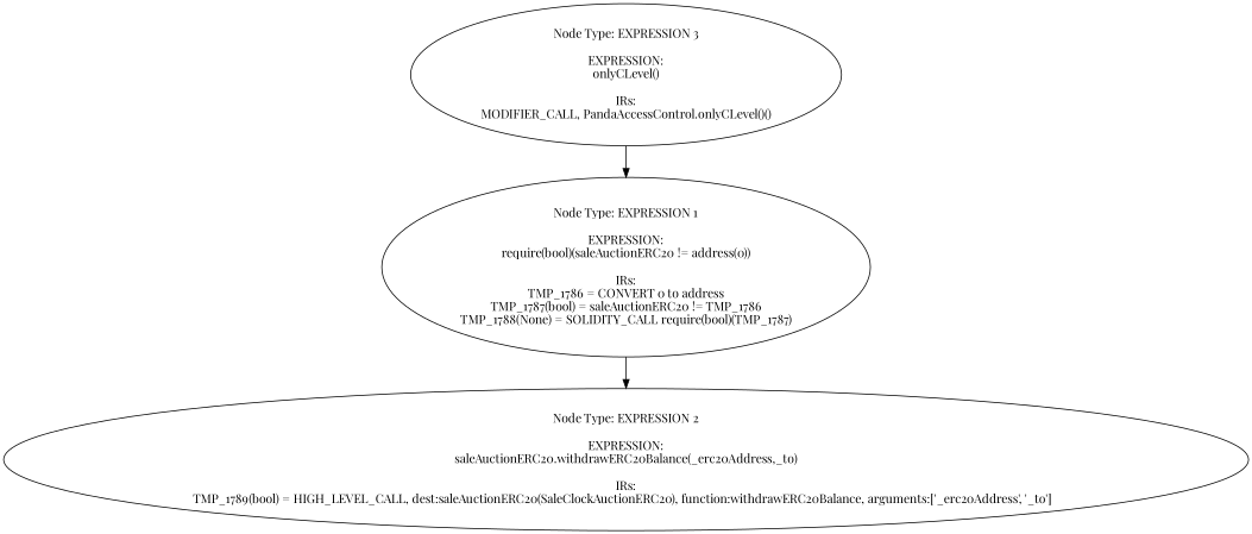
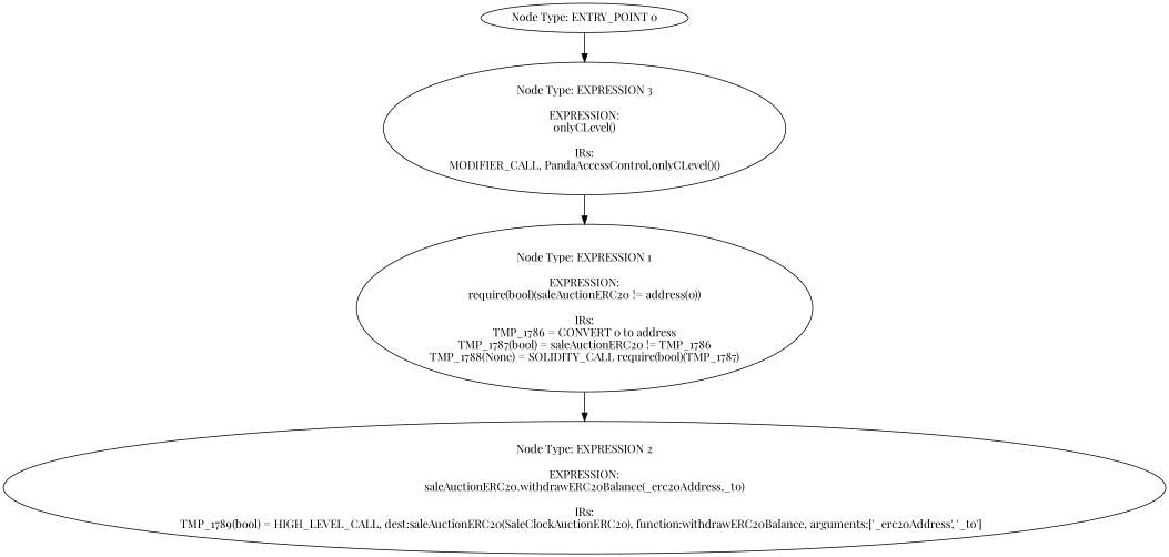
  digraph {
    fontname="Playfair Display"
    node [fontname="Playfair Display"]
    edge [fontname="Playfair Display"]
+   n1 [label="Node Type: ENTRY_POINT 0\n"]
    n2 [label="Node Type: EXPRESSION 3\n\nEXPRESSION:\nonlyCLevel()\n\nIRs:\nMODIFIER_CALL, PandaAccessControl.onlyCLevel()()"]
    n3 [label="Node Type: EXPRESSION 1\n\nEXPRESSION:\nrequire(bool)(saleAuctionERC20 != address(0))\n\nIRs:\nTMP_1786 = CONVERT 0 to address\nTMP_1787(bool) = saleAuctionERC20 != TMP_1786\nTMP_1788(None) = SOLIDITY_CALL require(bool)(TMP_1787)"]
    n4 [label="Node Type: EXPRESSION 2\n\nEXPRESSION:\nsaleAuctionERC20.withdrawERC20Balance(_erc20Address,_to)\n\nIRs:\nTMP_1789(bool) = HIGH_LEVEL_CALL, dest:saleAuctionERC20(SaleClockAuctionERC20), function:withdrawERC20Balance, arguments:['_erc20Address', '_to']  "]
+   n1 -> n2
    n2 -> n3
    n3 -> n4
  }
